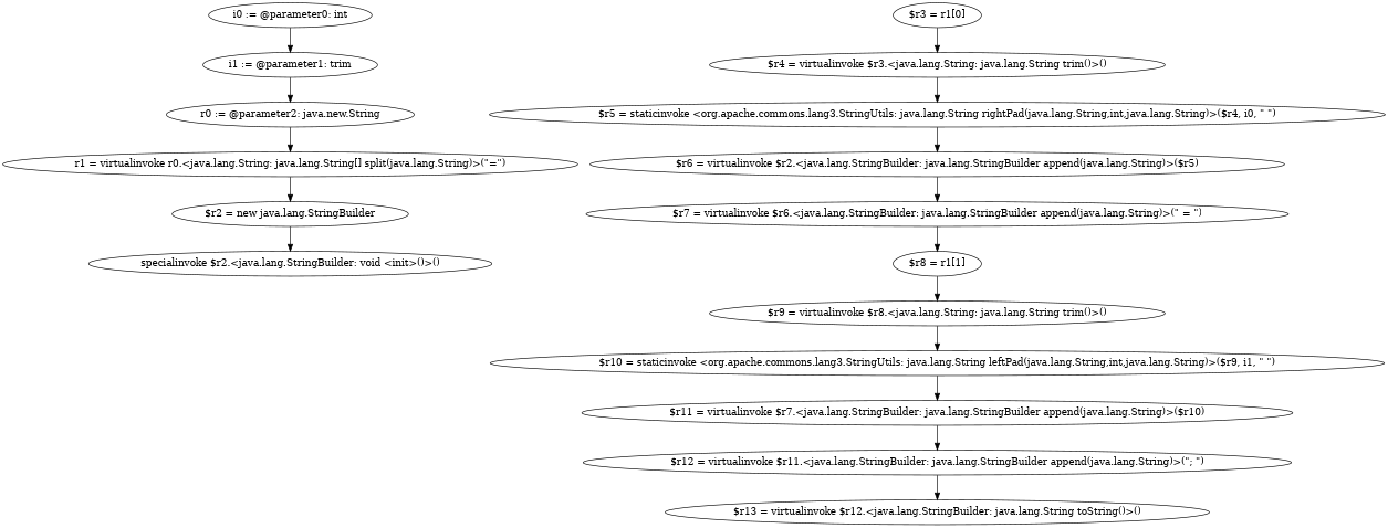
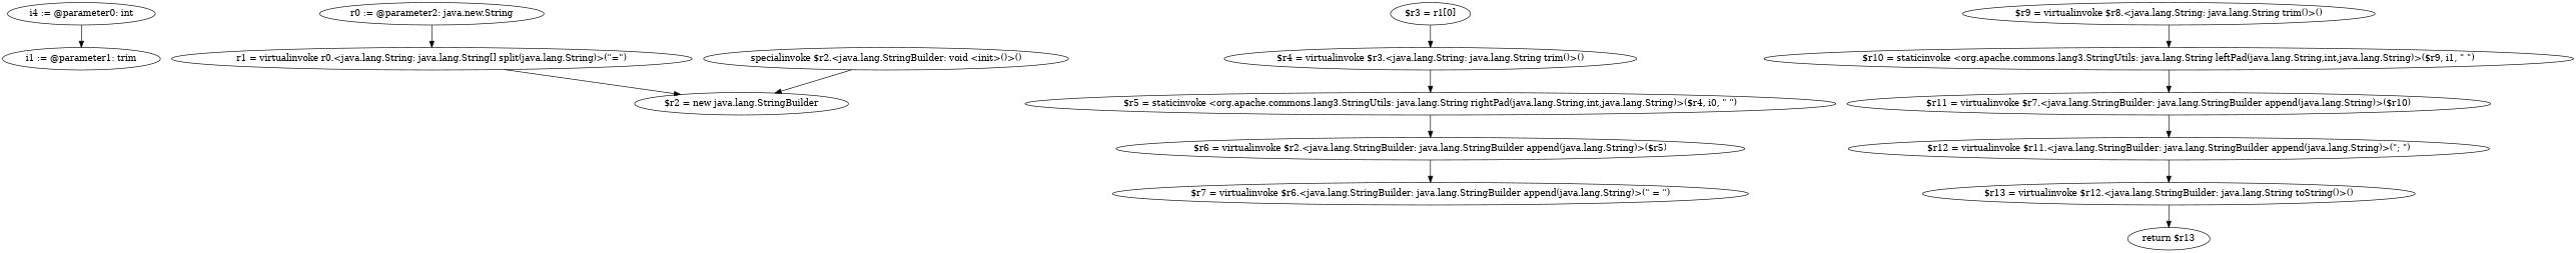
  digraph {
    n1 [label="i1 := @parameter1: trim"]
-   "i0 := @parameter0: int"
+   "i0 := @parameter0: int" [label="i4 := @parameter0: int"]
    n3 [label="r0 := @parameter2: java.new.String"]
    "r1 = virtualinvoke r0.<java.lang.String: java.lang.String[] split(java.lang.String)>(\"=\")"
    "$r2 = new java.lang.StringBuilder"
    "specialinvoke $r2.<java.lang.StringBuilder: void <init>()>()"
    "$r3 = r1[0]"
    "$r4 = virtualinvoke $r3.<java.lang.String: java.lang.String trim()>()"
    "$r5 = staticinvoke <org.apache.commons.lang3.StringUtils: java.lang.String rightPad(java.lang.String,int,java.lang.String)>($r4, i0, \" \")"
    "$r6 = virtualinvoke $r2.<java.lang.StringBuilder: java.lang.StringBuilder append(java.lang.String)>($r5)"
    "$r7 = virtualinvoke $r6.<java.lang.StringBuilder: java.lang.StringBuilder append(java.lang.String)>(\" = \")"
-   "$r8 = r1[1]"
    "$r9 = virtualinvoke $r8.<java.lang.String: java.lang.String trim()>()"
    "$r10 = staticinvoke <org.apache.commons.lang3.StringUtils: java.lang.String leftPad(java.lang.String,int,java.lang.String)>($r9, i1, \" \")"
    "$r11 = virtualinvoke $r7.<java.lang.StringBuilder: java.lang.StringBuilder append(java.lang.String)>($r10)"
    "$r12 = virtualinvoke $r11.<java.lang.StringBuilder: java.lang.StringBuilder append(java.lang.String)>(\"; \")"
    "$r13 = virtualinvoke $r12.<java.lang.StringBuilder: java.lang.String toString()>()"
-   n1 -> n3
+   "return $r13"
    "i0 := @parameter0: int" -> n1
    n3 -> "r1 = virtualinvoke r0.<java.lang.String: java.lang.String[] split(java.lang.String)>(\"=\")"
    "r1 = virtualinvoke r0.<java.lang.String: java.lang.String[] split(java.lang.String)>(\"=\")" -> "$r2 = new java.lang.StringBuilder"
-   "$r2 = new java.lang.StringBuilder" -> "specialinvoke $r2.<java.lang.StringBuilder: void <init>()>()"
+   "specialinvoke $r2.<java.lang.StringBuilder: void <init>()>()" -> "$r2 = new java.lang.StringBuilder"
    "$r3 = r1[0]" -> "$r4 = virtualinvoke $r3.<java.lang.String: java.lang.String trim()>()"
    "$r4 = virtualinvoke $r3.<java.lang.String: java.lang.String trim()>()" -> "$r5 = staticinvoke <org.apache.commons.lang3.StringUtils: java.lang.String rightPad(java.lang.String,int,java.lang.String)>($r4, i0, \" \")"
    "$r5 = staticinvoke <org.apache.commons.lang3.StringUtils: java.lang.String rightPad(java.lang.String,int,java.lang.String)>($r4, i0, \" \")" -> "$r6 = virtualinvoke $r2.<java.lang.StringBuilder: java.lang.StringBuilder append(java.lang.String)>($r5)"
    "$r6 = virtualinvoke $r2.<java.lang.StringBuilder: java.lang.StringBuilder append(java.lang.String)>($r5)" -> "$r7 = virtualinvoke $r6.<java.lang.StringBuilder: java.lang.StringBuilder append(java.lang.String)>(\" = \")"
-   "$r7 = virtualinvoke $r6.<java.lang.StringBuilder: java.lang.StringBuilder append(java.lang.String)>(\" = \")" -> "$r8 = r1[1]"
-   "$r8 = r1[1]" -> "$r9 = virtualinvoke $r8.<java.lang.String: java.lang.String trim()>()"
    "$r9 = virtualinvoke $r8.<java.lang.String: java.lang.String trim()>()" -> "$r10 = staticinvoke <org.apache.commons.lang3.StringUtils: java.lang.String leftPad(java.lang.String,int,java.lang.String)>($r9, i1, \" \")"
    "$r10 = staticinvoke <org.apache.commons.lang3.StringUtils: java.lang.String leftPad(java.lang.String,int,java.lang.String)>($r9, i1, \" \")" -> "$r11 = virtualinvoke $r7.<java.lang.StringBuilder: java.lang.StringBuilder append(java.lang.String)>($r10)"
    "$r11 = virtualinvoke $r7.<java.lang.StringBuilder: java.lang.StringBuilder append(java.lang.String)>($r10)" -> "$r12 = virtualinvoke $r11.<java.lang.StringBuilder: java.lang.StringBuilder append(java.lang.String)>(\"; \")"
    "$r12 = virtualinvoke $r11.<java.lang.StringBuilder: java.lang.StringBuilder append(java.lang.String)>(\"; \")" -> "$r13 = virtualinvoke $r12.<java.lang.StringBuilder: java.lang.String toString()>()"
+   "$r13 = virtualinvoke $r12.<java.lang.StringBuilder: java.lang.String toString()>()" -> "return $r13"
  }
